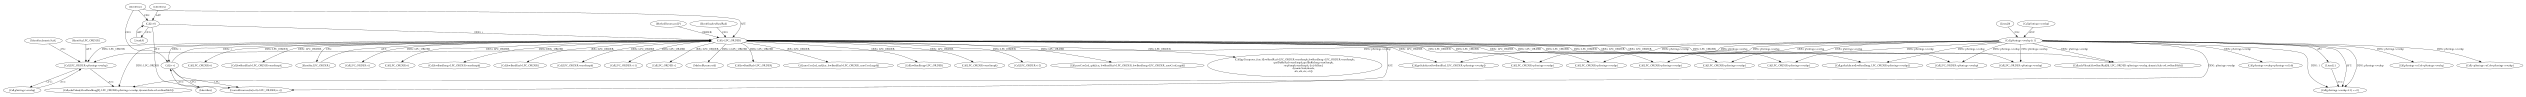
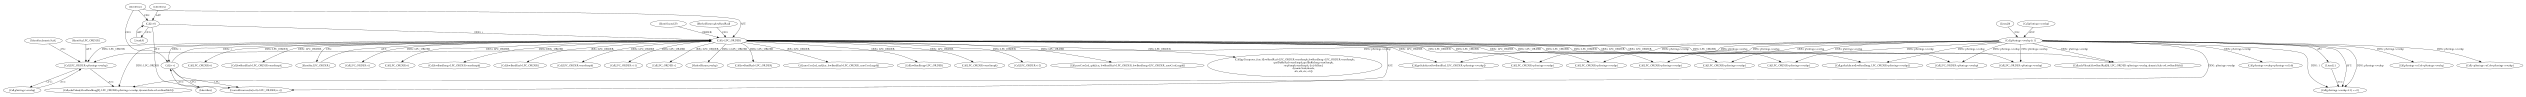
  digraph {
    fontname="EB Garamond"
    node [fontname="EB Garamond"]
    edge [fontname="EB Garamond"]
    n1 [label="(Call,LPC_ORDER+pSettings->overlap)"]
    n2 [label="(Call,pSettings->overlap)"]
    n3 [label="(Call,scaleValues(&lowBandImag[0], LPC_ORDER+pSettings->overlap, dynamicScale-ovLowBandShift))"]
    n4 [label="(Call,i<LPC_ORDER)"]
    n5 [label="(Call,i++)"]
    n6 [label="(Call,LPC_ORDER+pSettings->overlap)"]
    n7 [label="(Call,LPC_ORDER+i)"]
    n8 [label="(Call,lowBandReal+LPC_ORDER+startSample)"]
    n9 [label="(Identifier,LPC_ORDER)"]
    n10 [label="(Call,getScalefactor(lowBandReal, LPC_ORDER+pSettings->overlap))"]
    n11 [label="(Call,LPC_ORDER+i)"]
    n12 [label="(ControlStructure,for(i=0;i<LPC_ORDER;i++))"]
    n13 [label="(Call,LPC_ORDER+i)"]
    n14 [label="(Call,LPC_ORDER+pSettings->overlap)"]
    n15 [label="(Call,LPC_ORDER+pSettings->overlap)"]
    n16 [label="(Call,getScalefactor(lowBandImag, LPC_ORDER+pSettings->overlap))"]
    n17 [label="(Call,lowBandImag+LPC_ORDER+startSample)"]
    n18 [label="(Call,LPC_ORDER+pSettings->overlap)"]
    n19 [label="(Call,scaleValues(&lowBandReal[0], LPC_ORDER+pSettings->overlap, dynamicScale-ovLowBandShift))"]
    n20 [label="(Call,LPC_ORDER+pSettings->overlap)"]
    n21 [label="(Call,lowBandReal+LPC_ORDER)"]
    n22 [label="(Call,LPC_ORDER+startSample)"]
    n23 [label="(Call,LPC_ORDER+i-1)"]
    n24 [label="(Call,LPC_ORDER+i)"]
-   n25 [label="(MethodReturn,void)"]
+   n25 [label="(MethodReturn,overlap)"]
    n26 [label="(Call,lowBandReal+LPC_ORDER)"]
    n27 [label="(Call,autoCorr2nd_real(&ac, lowBandReal+LPC_ORDER, autoCorrLength))"]
    n28 [label="(Call,lowBandImag+LPC_ORDER)"]
    n29 [label="(Call,LPC_ORDER+startSample)"]
    n30 [label="(Call,LPC_ORDER+i-2)"]
    n31 [label="(Call,autoCorr2nd_cplx(&ac, lowBandReal+LPC_ORDER, lowBandImag+LPC_ORDER, autoCorrLength))"]
    n32 [label="(Call,LPC_ORDER+pSettings->overlap)"]
    n33 [label="(Call,lppTransposer_func1(lowBandReal+LPC_ORDER+startSample,lowBandImag+LPC_ORDER+startSample,\n                              qmfBufferReal+startSample,qmfBufferImag+startSample,\n                              stopSample-startSample, (int) hiBand,\n                              dynamicScale,descale,\n                              a0r, a0i, a1r, a1i))"]
    n34 [label="(Call,LPC_ORDER+pSettings->overlap)"]
    n35 [label="(Identifier,i)"]
    n36 [label="(Call,i=0)"]
    n37 [label="(Literal,0)"]
    n38 [label="(Call,pSettings->overlap & 1)"]
    n39 [label="(Call,(pSettings->overlap & 1) == 0)"]
    n40 [label="(Call,pSettings->nCols+pSettings->overlap)"]
    n41 [label="(Call,i<pSettings->nCols+pSettings->overlap)"]
    n42 [label="(Call,pSettings->overlap+pSettings->nCols)"]
    n43 [label="(Literal,1)"]
-   n44 [label="(MethodReturn,useLP)"]
+   n44 [label="(Identifier,useLP)"]
    n45 [label="(Identifier,LPC_ORDER)"]
    n46 [label="(Identifier,i)"]
    n47 [label="(Identifier,dynamicScale)"]
    n48 [label="(Call,pSettings->overlap)"]
-   n49 [label="(Identifier,plowBandReal)"]
+   n49 [label="(MethodReturn,plowBandReal)"]
    n50 [label="(Literal,0)"]
    n51 [label="(Identifier,i)"]
    n1 -> n2 [label="CFG: "]
    n1 -> n3 [label="AST: "]
    n2 -> n1 [label="AST: "]
    n4 -> n1 [label="DDG: LPC_ORDER"]
    n4 -> n3 [label="DDG: LPC_ORDER"]
    n4 -> n5 [label="DDG: i"]
    n4 -> n6 [label="DDG: LPC_ORDER"]
    n4 -> n7 [label="DDG: LPC_ORDER"]
    n4 -> n8 [label="DDG: LPC_ORDER"]
    n4 -> n9 [label="CFG: "]
    n4 -> n10 [label="DDG: LPC_ORDER"]
    n4 -> n11 [label="DDG: LPC_ORDER"]
    n4 -> n12 [label="AST: "]
    n4 -> n13 [label="DDG: LPC_ORDER"]
    n4 -> n14 [label="DDG: LPC_ORDER"]
    n4 -> n15 [label="DDG: LPC_ORDER"]
    n4 -> n16 [label="DDG: LPC_ORDER"]
    n4 -> n17 [label="DDG: DDG_ORDER"]
    n4 -> n18 [label="DDG: LPC_ORDER"]
    n4 -> n19 [label="DDG: LPC_ORDER"]
    n4 -> n20 [label="DDG: LPC_ORDER"]
    n4 -> n21 [label="DDG: LPC_ORDER"]
    n4 -> n22 [label="DDG: LPC_ORDER"]
    n4 -> n23 [label="DDG: LPC_ORDER"]
    n4 -> n24 [label="DDG: LPC_ORDER"]
    n4 -> n25 [label="DDG: i<LPC_ORDER"]
    n4 -> n26 [label="DDG: LPC_ORDER"]
    n4 -> n27 [label="DDG: LPC_ORDER"]
    n4 -> n28 [label="DDG: LPC_ORDER"]
    n4 -> n29 [label="DDG: LPC_ORDER"]
    n4 -> n30 [label="DDG: LPC_ORDER"]
    n4 -> n31 [label="DDG: LPC_ORDER"]
    n4 -> n32 [label="DDG: LPC_ORDER"]
    n4 -> n33 [label="DDG: LPC_ORDER"]
    n4 -> n34 [label="DDG: LPC_ORDER"]
    n5 -> n4 [label="DDG: i"]
    n5 -> n12 [label="LPC: "]
    n5 -> n35 [label="CFG: "]
    n9 -> n4 [label="AST: "]
    n35 -> n5 [label="AST: "]
    n36 -> n4 [label="DDG: i"]
    n36 -> n12 [label="AST: "]
    n36 -> n37 [label="CFG: "]
    n37 -> n36 [label="AST: "]
    n38 -> n1 [label="DDG: pSettings->overlap"]
    n38 -> n3 [label="DDG: pSettings->overlap"]
    n38 -> n6 [label="DDG: pSettings->overlap"]
    n38 -> n10 [label="DDG: pSettings->overlap"]
    n38 -> n14 [label="DDG: pSettings->overlap"]
    n38 -> n15 [label="DDG: pSettings->overlap"]
    n38 -> n16 [label="DDG: pSettings->overlap"]
    n38 -> n18 [label="DDG: pSettings->overlap"]
    n38 -> n19 [label="DDG: pSettings->overlap"]
    n38 -> n20 [label="DDG: pSettings->overlap"]
    n38 -> n32 [label="DDG: pSettings->overlap"]
    n38 -> n34 [label="DDG: pSettings->overlap"]
    n38 -> n39 [label="AST: "]
    n38 -> n39 [label="DDG: pSettings->overlap"]
    n38 -> n39 [label="DDG: 1"]
    n38 -> n40 [label="DDG: pSettings->overlap"]
    n38 -> n41 [label="DDG: pSettings->overlap"]
    n38 -> n42 [label="DDG: pSettings->overlap"]
    n38 -> n43 [label="LPC: "]
    n43 -> n39 [label="AST: "]
    n44 -> n4 [label="ORDER: "]
    n45 -> n1 [label="AST: "]
    n46 -> n4 [label="AST: "]
    n46 -> n5 [label="CFG: "]
    n46 -> n36 [label="CFG: "]
    n47 -> n1 [label="CFG: "]
    n48 -> n38 [label="AST: "]
    n49 -> n4 [label="CFG: "]
    n50 -> n38 [label="CFG: "]
    n51 -> n36 [label="AST: "]
  }
